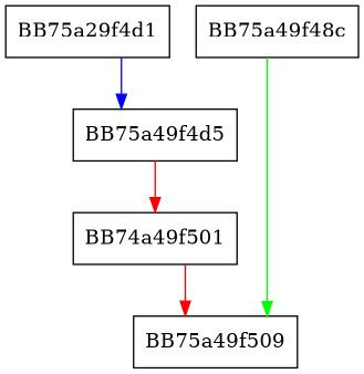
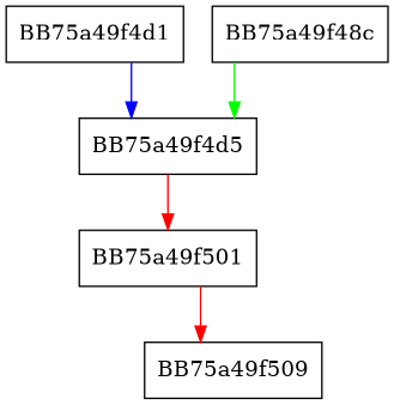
  digraph {
    splines=ortho
    node [shape=box]
    edge [color=red]
    BB75a49f48c
    BB75a49f4d5
-   BB75a49f501 [label=BB74a49f501]
-   BB75a49f4d1 [label=BB75a29f4d1]
+   BB75a49f501
+   BB75a49f4d1
    BB75a49f509
-   BB75a49f48c -> BB75a49f509 [color=green]
+   BB75a49f48c -> BB75a49f4d5 [color=green]
    BB75a49f4d5 -> BB75a49f501
    BB75a49f501 -> BB75a49f509
    BB75a49f4d1 -> BB75a49f4d5 [color=blue]
  }
